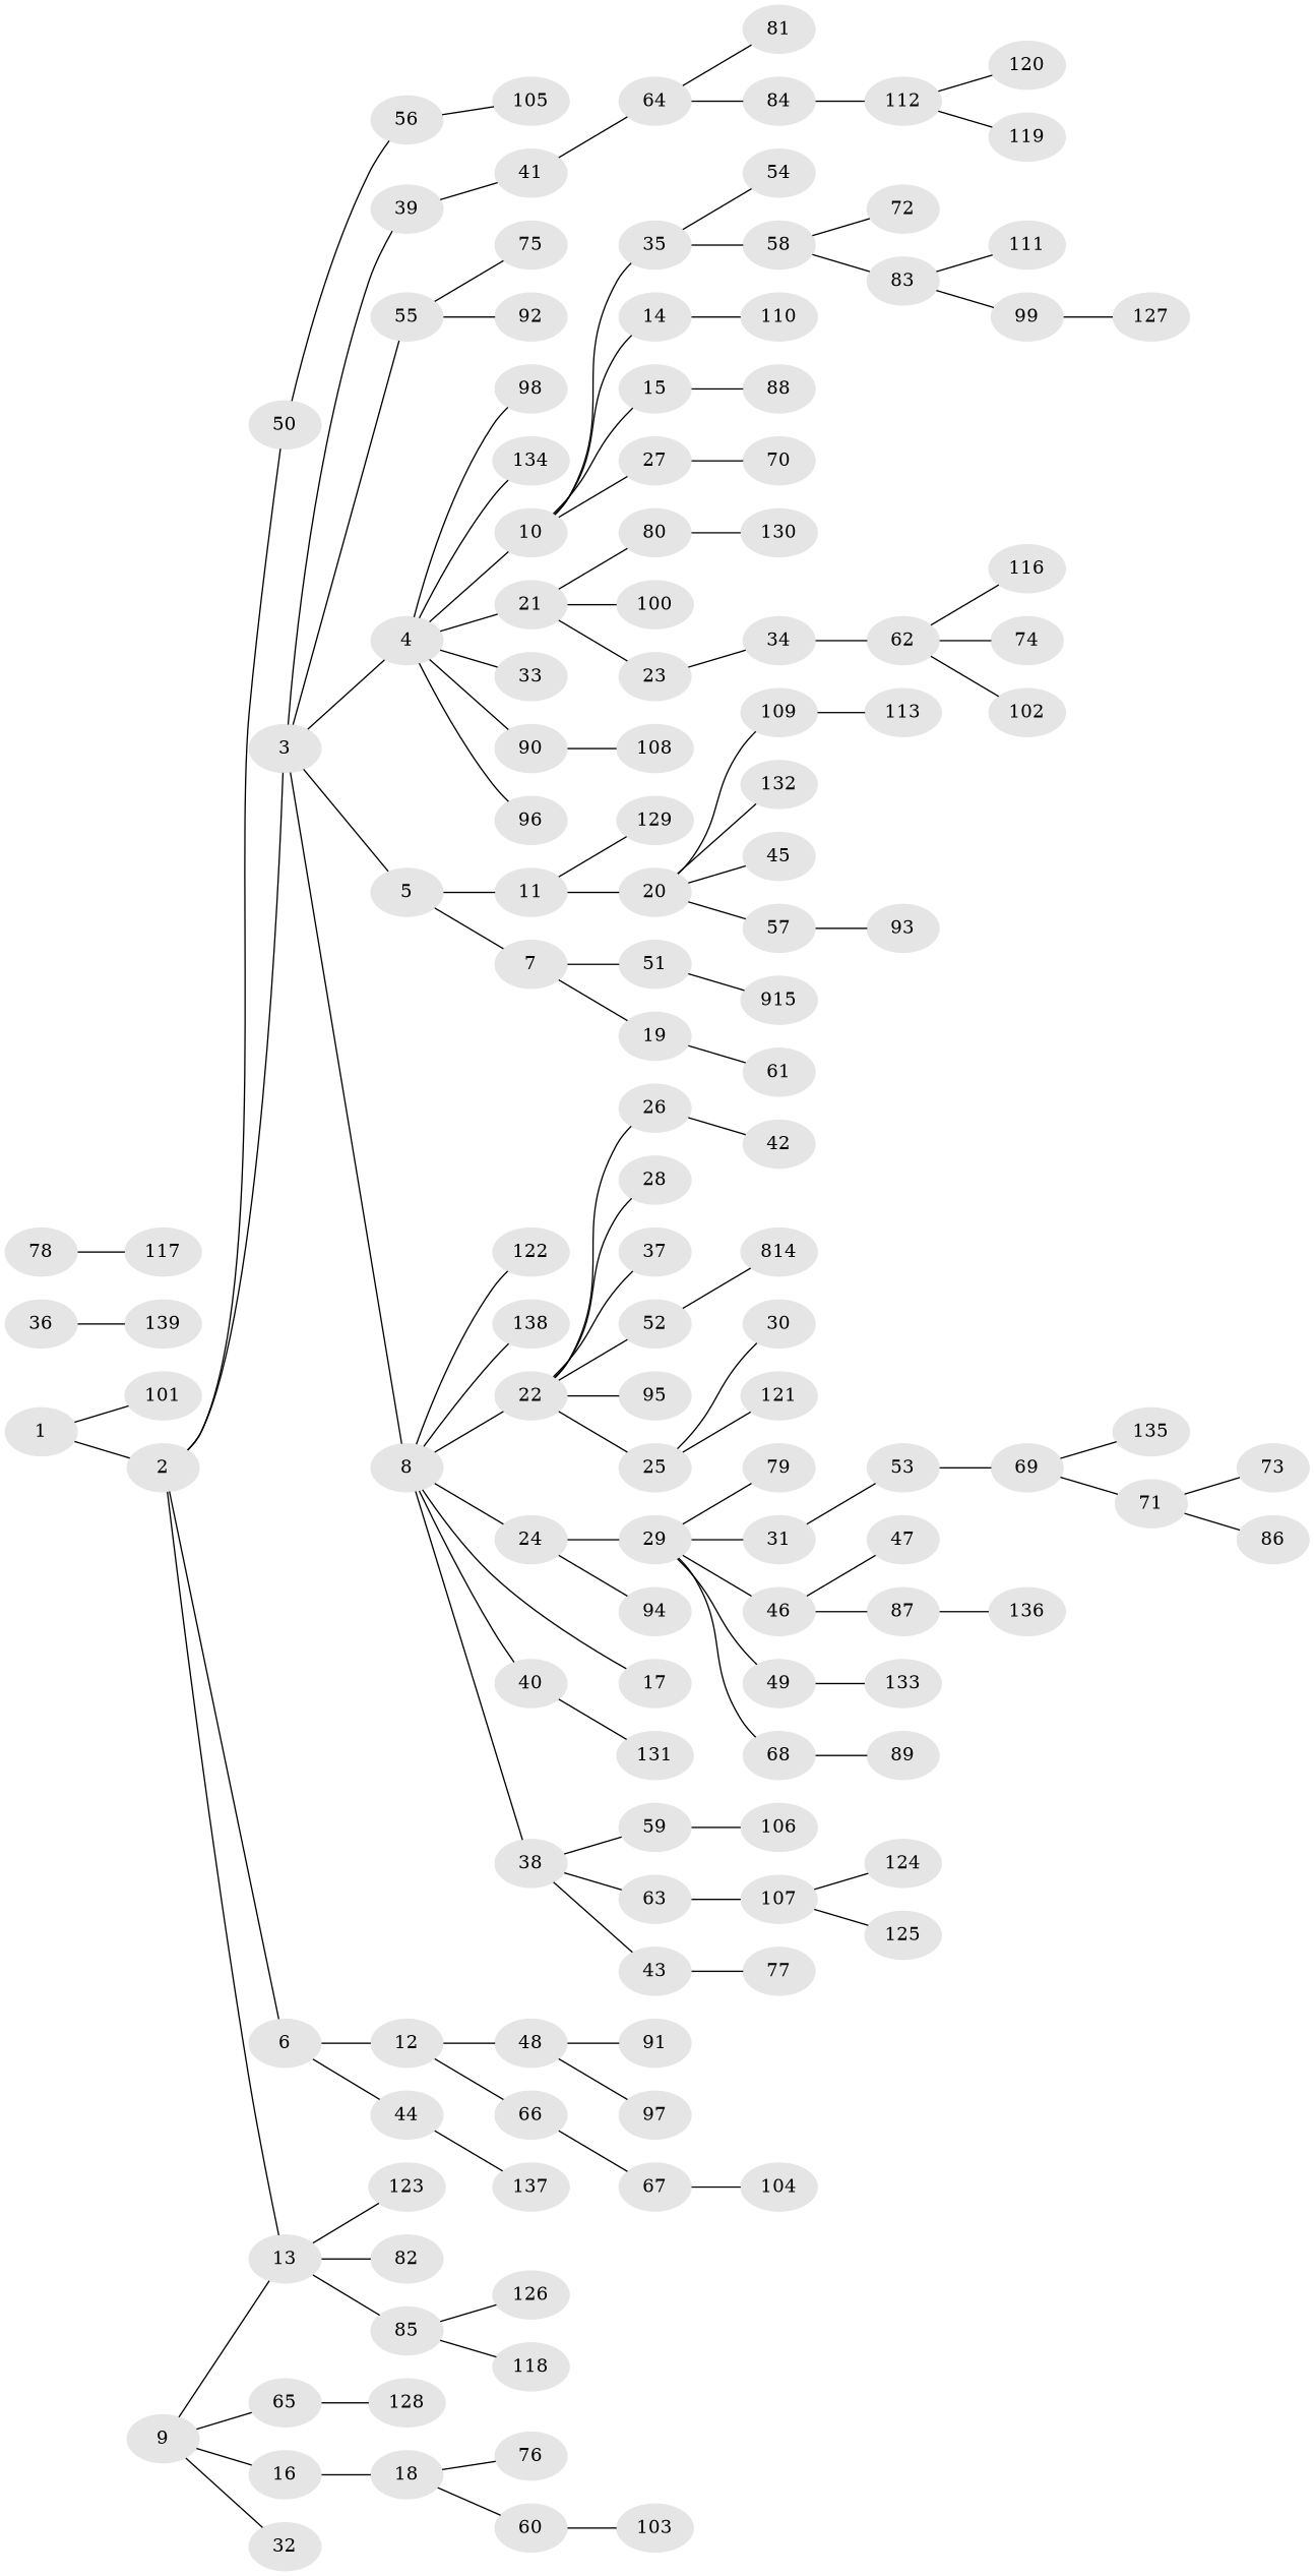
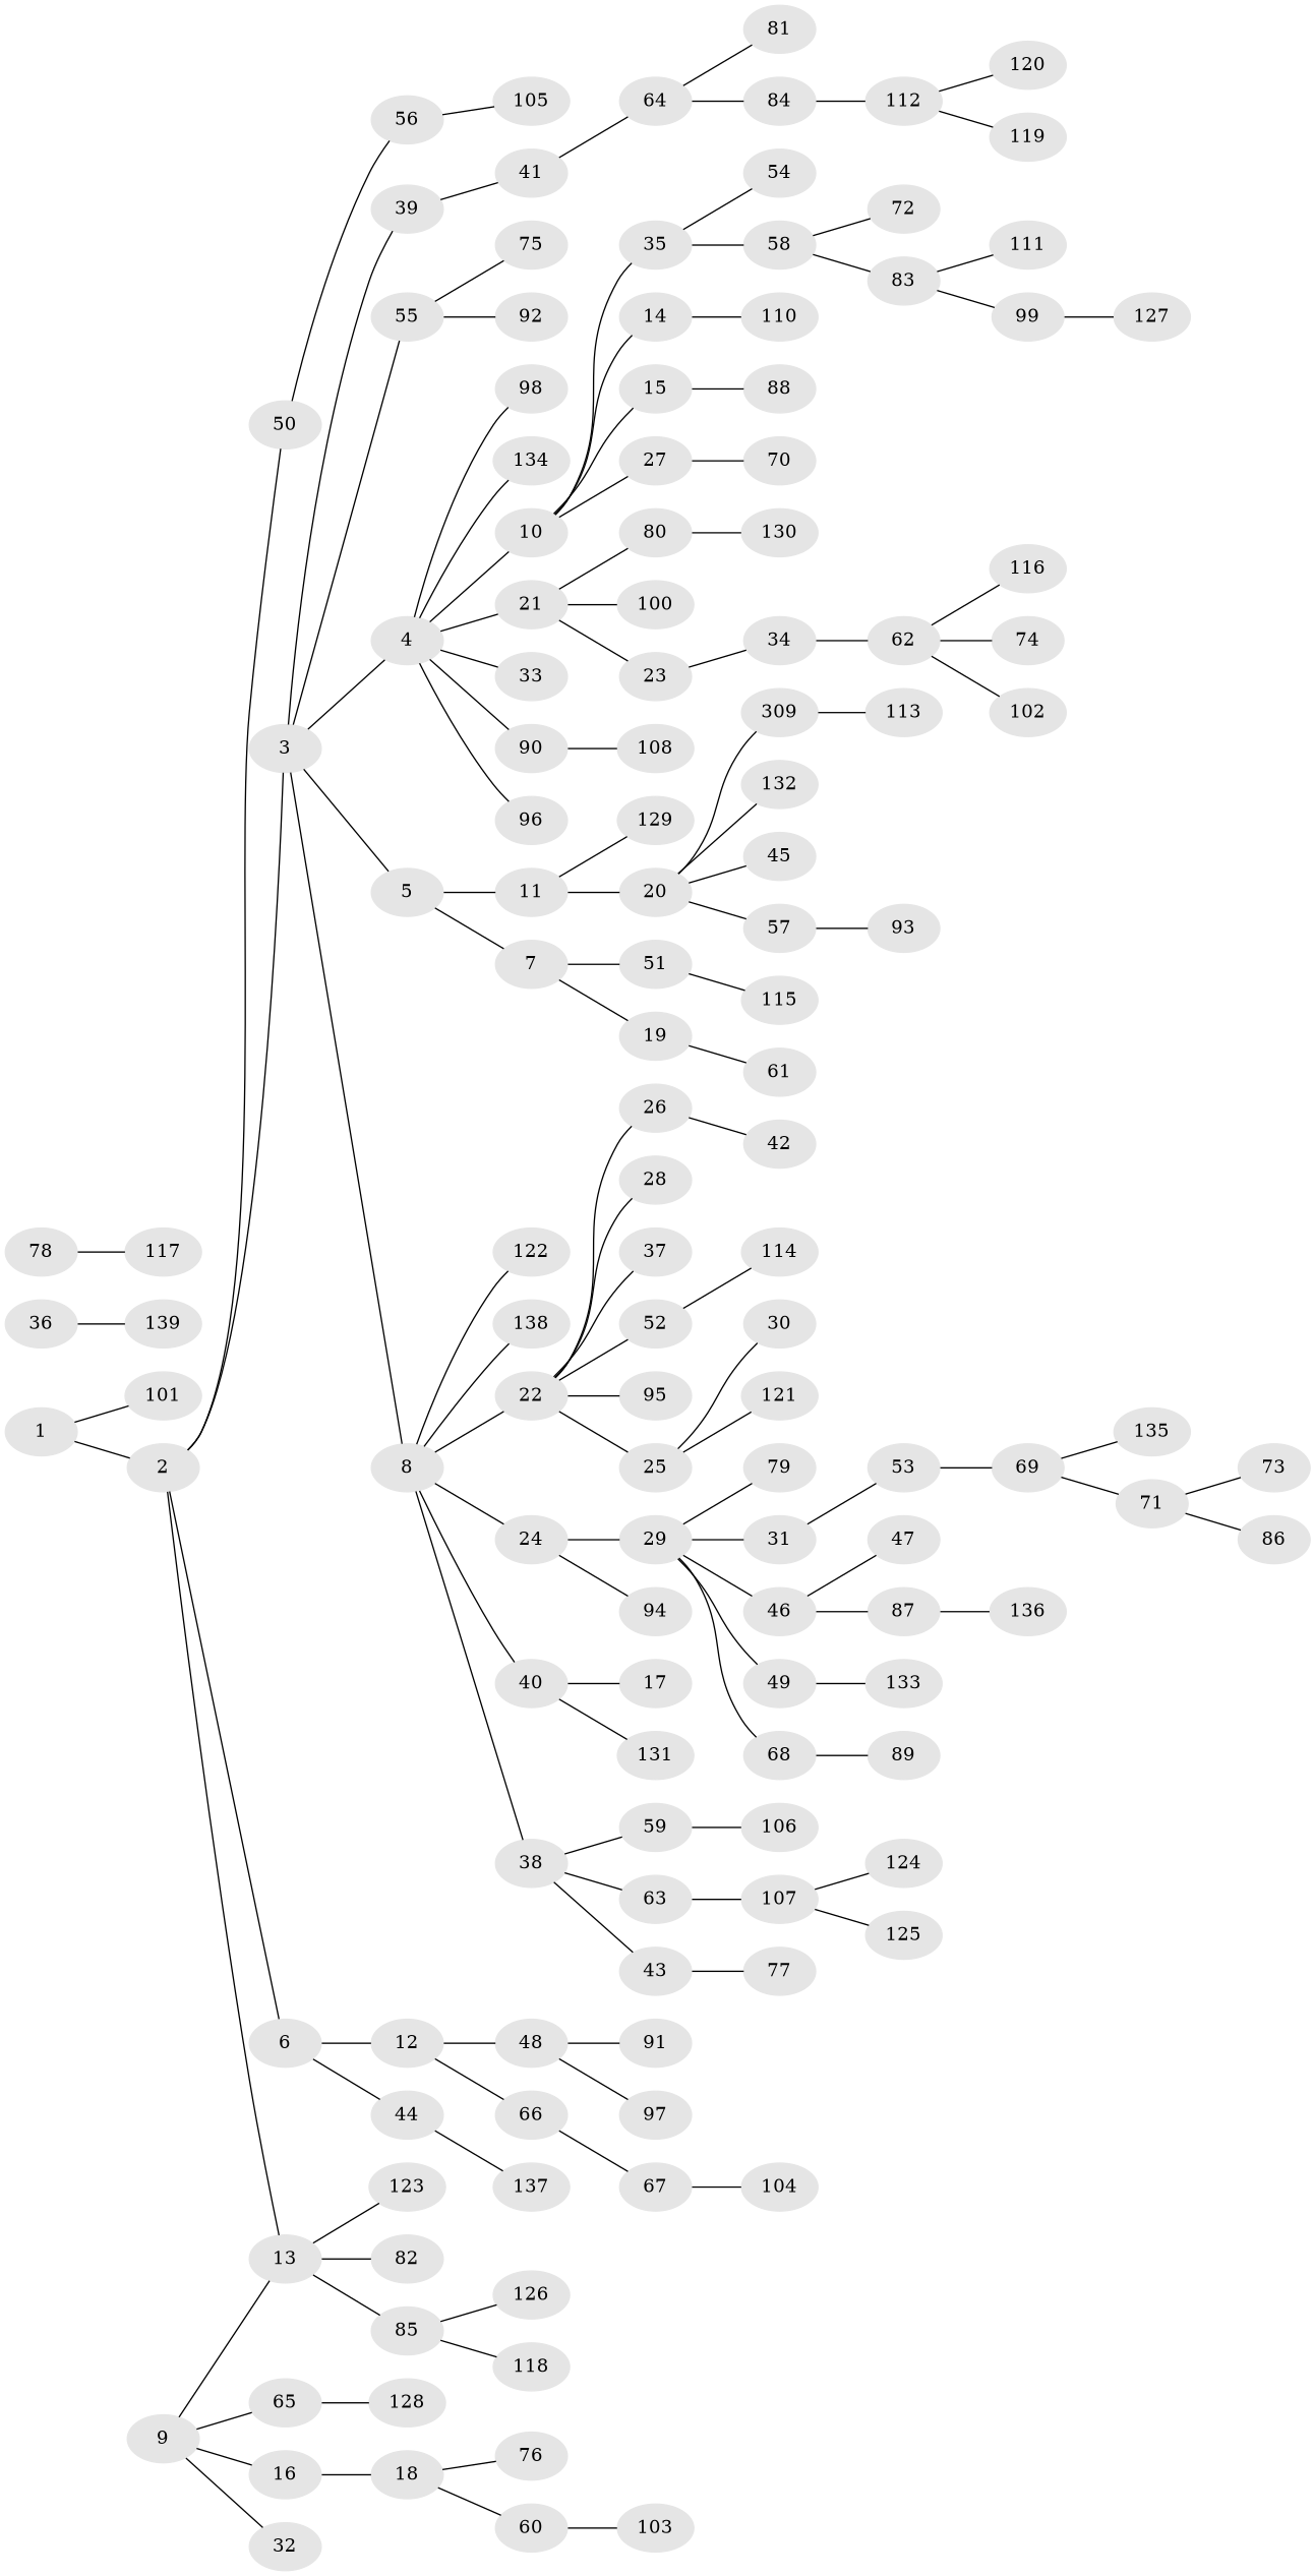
  graph {
    rankdir=LR
    node [color=gray90 style=filled]
    1
    2
    101
    3
    6
    50
    13
    4
    5
    8
    39
    55
    12
    44
    9
    16
    32
    65
    56
    10
    21
    33
    90
    96
    98
    134
    7
    11
    17
    22
    24
    38
    40
    122
    138
    41
    75
    92
    14
    15
    27
    35
    23
    80
    100
    108
    19
    51
    20
    129
    48
    66
    36
    139
    137
    61
-   115 [label=915]
+   115
    25
    26
    28
    37
    52
    95
    29
    94
    43
    59
    63
    131
    82
    85
    123
    18
    128
    110
    88
    70
    54
    58
    45
    57
-   109
+   109 [label=309]
    132
    91
    97
    67
    118
    126
    60
    76
    103
    93
    113
    34
    130
    30
    121
    42
-   114 [label=814]
+   114
    62
    31
    46
    49
    68
    79
    53
    47
    87
    133
    89
    69
    74
    102
    116
    72
    83
    77
    106
    107
    64
    81
    84
    136
    105
    71
    135
    78
    117
    99
    111
    124
    125
    112
    104
    73
    86
    127
    119
    120
    1 -- 2
    1 -- 101
    2 -- 3
    2 -- 6
    2 -- 50
    2 -- 13
    3 -- 4
    3 -- 5
    3 -- 8
    3 -- 39
    3 -- 55
    6 -- 12
    6 -- 44
    50 -- 56
    13 -- 82
    13 -- 85
    13 -- 123
    4 -- 10
    4 -- 21
    4 -- 33
    4 -- 90
    4 -- 96
    4 -- 98
    4 -- 134
    5 -- 7
    5 -- 11
-   8 -- 17
+   40 -- 17
    8 -- 22
    8 -- 24
    8 -- 38
    8 -- 40
    8 -- 122
    8 -- 138
    39 -- 41
    55 -- 75
    55 -- 92
    12 -- 48
    12 -- 66
    44 -- 137
    9 -- 13
    9 -- 16
    9 -- 32
    9 -- 65
    16 -- 18
    65 -- 128
    56 -- 105
    10 -- 14
    10 -- 15
    10 -- 27
    10 -- 35
    21 -- 23
    21 -- 80
    21 -- 100
    90 -- 108
    7 -- 19
    7 -- 51
    11 -- 20
    11 -- 129
    22 -- 25
    22 -- 26
    22 -- 28
    22 -- 37
    22 -- 52
    22 -- 95
    24 -- 29
    24 -- 94
    38 -- 43
    38 -- 59
    38 -- 63
    40 -- 131
    41 -- 64
    14 -- 110
    15 -- 88
    27 -- 70
    35 -- 54
    35 -- 58
    23 -- 34
    80 -- 130
    19 -- 61
    51 -- 115
    20 -- 45
    20 -- 57
    20 -- 109
    20 -- 132
    48 -- 91
    48 -- 97
    66 -- 67
    36 -- 139
    25 -- 30
    25 -- 121
    26 -- 42
    52 -- 114
    29 -- 31
    29 -- 46
    29 -- 49
    29 -- 68
    29 -- 79
    43 -- 77
    59 -- 106
    63 -- 107
    85 -- 118
    85 -- 126
    18 -- 60
    18 -- 76
    58 -- 72
    58 -- 83
    57 -- 93
    109 -- 113
    67 -- 104
    60 -- 103
    34 -- 62
    62 -- 74
    62 -- 102
    62 -- 116
    31 -- 53
    46 -- 47
    46 -- 87
    49 -- 133
    68 -- 89
    53 -- 69
    87 -- 136
    69 -- 71
    69 -- 135
    83 -- 99
    83 -- 111
    107 -- 124
    107 -- 125
    64 -- 81
    64 -- 84
    84 -- 112
    71 -- 73
    71 -- 86
    78 -- 117
    99 -- 127
    112 -- 119
    112 -- 120
  }
